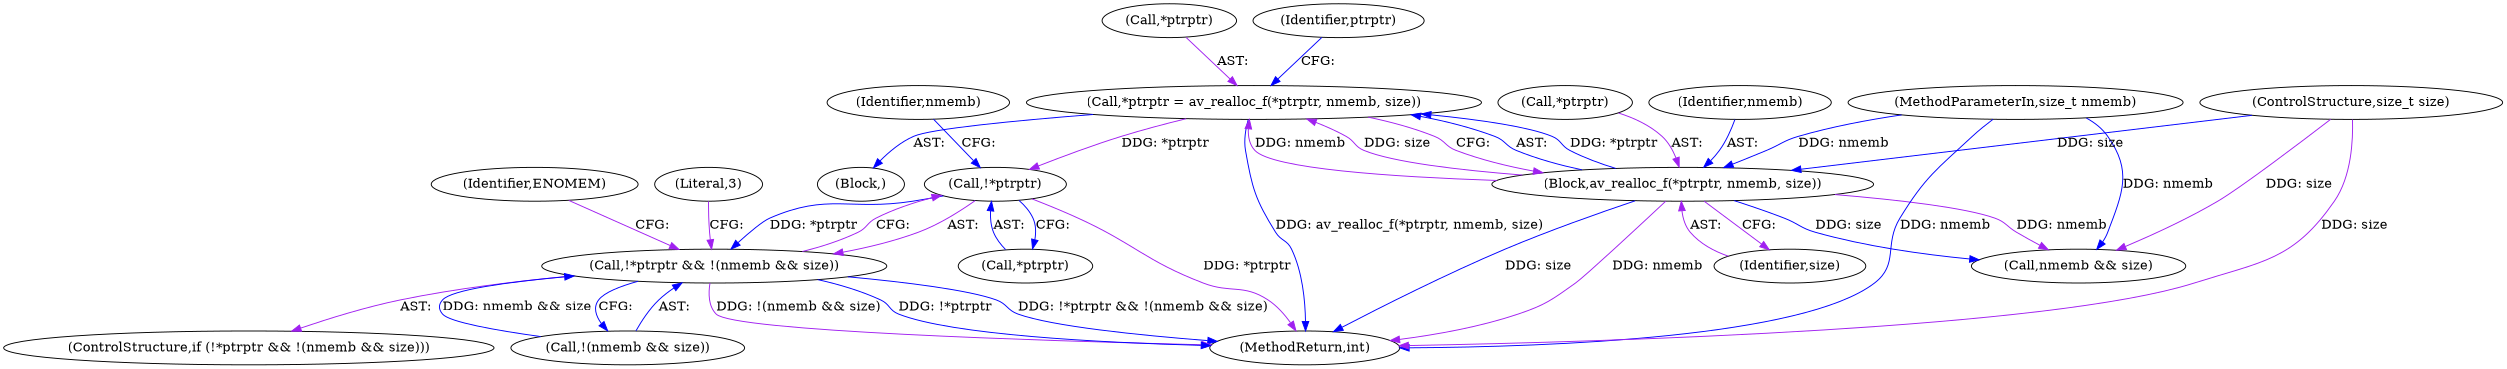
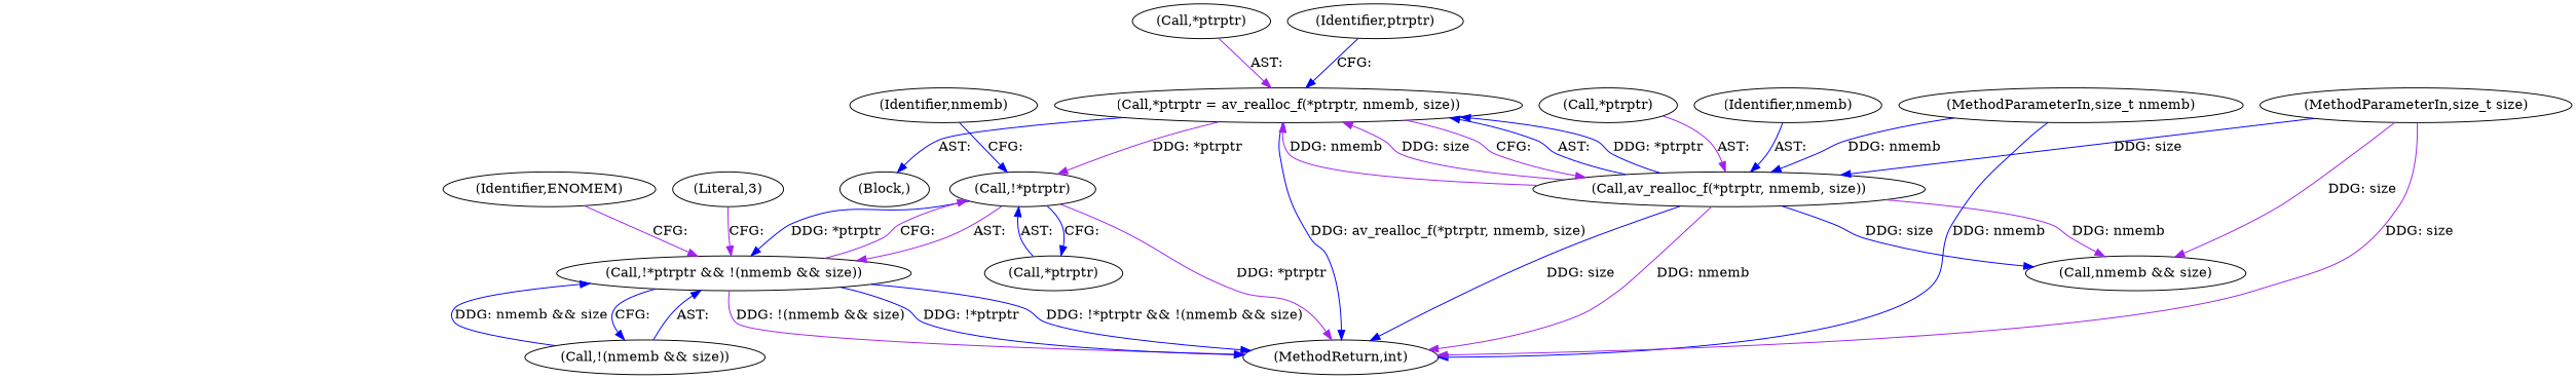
  digraph {
    edge [color=blue]
    n1 [label="(Call,*ptrptr = av_realloc_f(*ptrptr, nmemb, size))"]
-   n2 [label="(Block,av_realloc_f(*ptrptr, nmemb, size))"]
+   n2 [label="(Call,av_realloc_f(*ptrptr, nmemb, size))"]
    n3 [label="(Call,!*ptrptr)"]
    n4 [label="(Block,)"]
    n5 [label="(MethodReturn,int)"]
-   n6 [label="(Identifier,size)"]
    n7 [label="(Call,nmemb && size)"]
    n8 [label="(Call,!*ptrptr && !(nmemb && size))"]
    n9 [label="(Call,*ptrptr)"]
    n10 [label="(MethodParameterIn,size_t nmemb)"]
-   n11 [label="(ControlStructure,size_t size)"]
-   n12 [label="(ControlStructure,if (!*ptrptr && !(nmemb && size)))"]
+   n11 [label="(MethodParameterIn,size_t size)"]
    n13 [label="(Call,!(nmemb && size))"]
    n14 [label="(Identifier,ENOMEM)"]
    n15 [label="(Call,*ptrptr)"]
    n16 [label="(Call,*ptrptr)"]
    n17 [label="(Identifier,nmemb)"]
    n18 [label="(Identifier,ptrptr)"]
    n19 [label="(Literal,3)"]
    n20 [label="(Identifier,nmemb)"]
    n1 -> n2 [color=purple label="CFG: "]
    n1 -> n3 [color=purple label="DDG: *ptrptr"]
    n1 -> n4 [label="AST: "]
    n1 -> n5 [label="DDG: av_realloc_f(*ptrptr, nmemb, size)"]
    n2 -> n1 [label="AST: "]
    n2 -> n1 [label="DDG: *ptrptr"]
    n2 -> n1 [color=purple label="DDG: nmemb"]
    n2 -> n1 [color=purple label="DDG: size"]
    n2 -> n5 [color=purple label="DDG: nmemb"]
    n2 -> n5 [label="DDG: size"]
-   n2 -> n6 [color=purple label="CFG: "]
    n2 -> n7 [color=purple label="DDG: nmemb"]
    n2 -> n7 [label="DDG: size"]
    n3 -> n5 [color=purple label="DDG: *ptrptr"]
    n3 -> n8 [color=purple label="AST: "]
    n3 -> n8 [label="DDG: *ptrptr"]
    n3 -> n9 [label="CFG: "]
-   n6 -> n2 [color=purple label="AST: "]
    n8 -> n3 [color=purple label="CFG: "]
    n8 -> n5 [label="DDG: !*ptrptr && !(nmemb && size)"]
    n8 -> n5 [color=purple label="DDG: !(nmemb && size)"]
    n8 -> n5 [label="DDG: !*ptrptr"]
-   n8 -> n12 [color=purple label="AST: "]
    n8 -> n13 [label="CFG: "]
    n9 -> n3 [label="AST: "]
    n10 -> n2 [label="DDG: nmemb"]
    n10 -> n5 [label="DDG: nmemb"]
-   n10 -> n7 [label="DDG: nmemb"]
    n11 -> n2 [label="DDG: size"]
    n11 -> n5 [color=purple label="DDG: size"]
    n11 -> n7 [color=purple label="DDG: size"]
    n13 -> n8 [label="AST: "]
    n13 -> n8 [label="DDG: nmemb && size"]
    n14 -> n8 [color=purple label="CFG: "]
    n15 -> n1 [color=purple label="AST: "]
    n16 -> n2 [color=purple label="AST: "]
    n17 -> n2 [label="AST: "]
    n18 -> n1 [label="CFG: "]
    n19 -> n8 [color=purple label="CFG: "]
    n20 -> n3 [label="CFG: "]
  }
